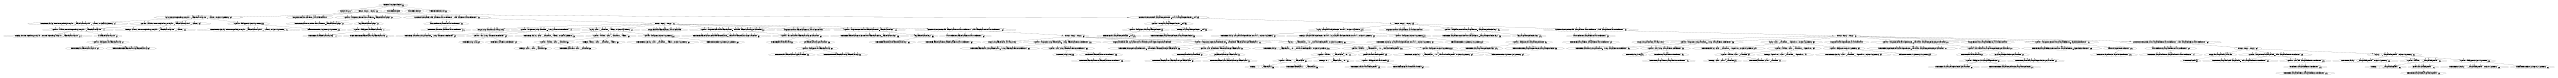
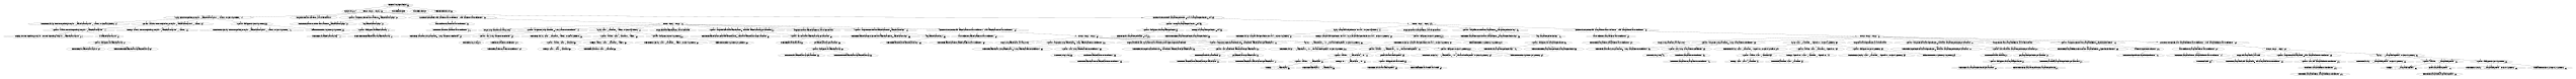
  digraph {
    edge [arrowhead=odot]
    n1 [label=<(METHOD,dumpDependencies)<SUB>573</SUB>>]
    n2 [label=<(PARAM,this)<SUB>573</SUB>>]
    n3 [label=<(BLOCK,&lt;empty&gt;,&lt;empty&gt;)<SUB>573</SUB>>]
    n4 [label=<(MODIFIER,PRIVATE)>]
    n5 [label=<(MODIFIER,VIRTUAL)>]
    n6 [label=<(METHOD_RETURN,void)<SUB>573</SUB>>]
    n7 [label=<(log,log(&quot;Reverse Dependency Dump for &quot; + affectedClassMap.size() + &quot; classes:&quot;, Project.MSG_DEBUG))<SUB>574</SUB>>]
    n8 [label=<(LOCAL,Enumeration classEnum: java.util.Enumeration)>]
    n9 [label=<(&lt;operator&gt;.assignment,Enumeration classEnum = affectedClassMap.keys())<SUB>577</SUB>>]
    n10 [label=<(CONTROL_STRUCTURE,while (classEnum.hasMoreElements()),while (classEnum.hasMoreElements()))<SUB>578</SUB>>]
    n11 [label=<(CONTROL_STRUCTURE,if (classpathDependencies != null),if (classpathDependencies != null))<SUB>593</SUB>>]
    n12 [label=<(IDENTIFIER,this,log(&quot;Reverse Dependency Dump for &quot; + affectedClassMap.size() + &quot; classes:&quot;, Project.MSG_DEBUG))<SUB>574</SUB>>]
    n13 [label=<(&lt;operator&gt;.addition,&quot;Reverse Dependency Dump for &quot; + affectedClassMap.size() + &quot; classes:&quot;)<SUB>574</SUB>>]
    n14 [label=<(&lt;operator&gt;.fieldAccess,Project.MSG_DEBUG)<SUB>575</SUB>>]
    n15 [label=<(IDENTIFIER,classEnum,Enumeration classEnum = affectedClassMap.keys())<SUB>577</SUB>>]
    n16 [label=<(keys,affectedClassMap.keys())<SUB>577</SUB>>]
    n17 [label=<(hasMoreElements,classEnum.hasMoreElements())<SUB>578</SUB>>]
    n18 [label=<(BLOCK,&lt;empty&gt;,&lt;empty&gt;)<SUB>578</SUB>>]
    n19 [label=<(&lt;operator&gt;.notEquals,classpathDependencies != null)<SUB>593</SUB>>]
    n20 [label=<(BLOCK,&lt;empty&gt;,&lt;empty&gt;)<SUB>593</SUB>>]
    n21 [label=<(&lt;operator&gt;.addition,&quot;Reverse Dependency Dump for &quot; + affectedClassMap.size())<SUB>574</SUB>>]
    n22 [label=<(LITERAL,&quot; classes:&quot;,&quot;Reverse Dependency Dump for &quot; + affectedClassMap.size() + &quot; classes:&quot;)<SUB>575</SUB>>]
    n23 [label=<(IDENTIFIER,Project,log(&quot;Reverse Dependency Dump for &quot; + affectedClassMap.size() + &quot; classes:&quot;, Project.MSG_DEBUG))<SUB>575</SUB>>]
    n24 [label=<(FIELD_IDENTIFIER,MSG_DEBUG,MSG_DEBUG)<SUB>575</SUB>>]
    n25 [label=<(LITERAL,&quot;Reverse Dependency Dump for &quot;,&quot;Reverse Dependency Dump for &quot; + affectedClassMap.size())<SUB>574</SUB>>]
    n26 [label=<(size,affectedClassMap.size())<SUB>574</SUB>>]
    n27 [label=<(&lt;operator&gt;.fieldAccess,this.affectedClassMap)<SUB>574</SUB>>]
    n28 [label=<(IDENTIFIER,this,affectedClassMap.size())<SUB>574</SUB>>]
    n29 [label=<(FIELD_IDENTIFIER,affectedClassMap,affectedClassMap)<SUB>574</SUB>>]
    n30 [label=<(&lt;operator&gt;.fieldAccess,this.affectedClassMap)<SUB>577</SUB>>]
    n31 [label=<(IDENTIFIER,this,affectedClassMap.keys())<SUB>577</SUB>>]
    n32 [label=<(FIELD_IDENTIFIER,affectedClassMap,affectedClassMap)<SUB>577</SUB>>]
    n33 [label=<(IDENTIFIER,classEnum,classEnum.hasMoreElements())<SUB>578</SUB>>]
    n34 [label=<(LOCAL,String className: java.lang.String)>]
    n35 [label=<(&lt;operator&gt;.assignment,String className = (String) classEnum.nextElement())<SUB>579</SUB>>]
    n36 [label=<(log,log(&quot; Class &quot; + className + &quot; affects:&quot;, Project.MSG_DEBUG))<SUB>580</SUB>>]
    n37 [label=<(LOCAL,Hashtable affectedClasses: java.util.Hashtable)>]
    n38 [label=<(&lt;operator&gt;.assignment,Hashtable affectedClasses = (Hashtable) affectedClassMap.get(className))<SUB>581</SUB>>]
    n39 [label=<(LOCAL,Enumeration affectedClassEnum: java.util.Enumeration)>]
    n40 [label=<(&lt;operator&gt;.assignment,Enumeration affectedClassEnum = affectedClasses.keys())<SUB>583</SUB>>]
    n41 [label=<(CONTROL_STRUCTURE,while (affectedClassEnum.hasMoreElements()),while (affectedClassEnum.hasMoreElements()))<SUB>584</SUB>>]
    n42 [label=<(IDENTIFIER,className,String className = (String) classEnum.nextElement())<SUB>579</SUB>>]
    n43 [label=<(&lt;operator&gt;.cast,(String) classEnum.nextElement())<SUB>579</SUB>>]
    n44 [label=<(IDENTIFIER,this,log(&quot; Class &quot; + className + &quot; affects:&quot;, Project.MSG_DEBUG))<SUB>580</SUB>>]
    n45 [label=<(&lt;operator&gt;.addition,&quot; Class &quot; + className + &quot; affects:&quot;)<SUB>580</SUB>>]
    n46 [label=<(&lt;operator&gt;.fieldAccess,Project.MSG_DEBUG)<SUB>580</SUB>>]
    n47 [label=<(IDENTIFIER,affectedClasses,Hashtable affectedClasses = (Hashtable) affectedClassMap.get(className))<SUB>581</SUB>>]
    n48 [label=<(&lt;operator&gt;.cast,(Hashtable) affectedClassMap.get(className))<SUB>582</SUB>>]
    n49 [label=<(IDENTIFIER,affectedClassEnum,Enumeration affectedClassEnum = affectedClasses.keys())<SUB>583</SUB>>]
    n50 [label=<(keys,affectedClasses.keys())<SUB>583</SUB>>]
    n51 [label=<(hasMoreElements,affectedClassEnum.hasMoreElements())<SUB>584</SUB>>]
    n52 [label=<(BLOCK,&lt;empty&gt;,&lt;empty&gt;)<SUB>584</SUB>>]
    n53 [label=<(TYPE_REF,String,String)<SUB>579</SUB>>]
    n54 [label=<(nextElement,classEnum.nextElement())<SUB>579</SUB>>]
+   n55 [label=<(IDENTIFIER,classEnum,classEnum.nextElement())<SUB>579</SUB>>]
    n56 [label=<(&lt;operator&gt;.addition,&quot; Class &quot; + className)<SUB>580</SUB>>]
    n57 [label=<(LITERAL,&quot; affects:&quot;,&quot; Class &quot; + className + &quot; affects:&quot;)<SUB>580</SUB>>]
    n58 [label=<(IDENTIFIER,Project,log(&quot; Class &quot; + className + &quot; affects:&quot;, Project.MSG_DEBUG))<SUB>580</SUB>>]
    n59 [label=<(FIELD_IDENTIFIER,MSG_DEBUG,MSG_DEBUG)<SUB>580</SUB>>]
    n60 [label=<(LITERAL,&quot; Class &quot;,&quot; Class &quot; + className)<SUB>580</SUB>>]
    n61 [label=<(IDENTIFIER,className,&quot; Class &quot; + className)<SUB>580</SUB>>]
    n62 [label=<(TYPE_REF,Hashtable,Hashtable)<SUB>582</SUB>>]
    n63 [label=<(get,affectedClassMap.get(className))<SUB>582</SUB>>]
    n64 [label=<(&lt;operator&gt;.fieldAccess,this.affectedClassMap)<SUB>582</SUB>>]
    n65 [label=<(IDENTIFIER,this,affectedClassMap.get(className))<SUB>582</SUB>>]
    n66 [label=<(FIELD_IDENTIFIER,affectedClassMap,affectedClassMap)<SUB>582</SUB>>]
    n67 [label=<(IDENTIFIER,affectedClasses,affectedClasses.keys())<SUB>583</SUB>>]
    n68 [label=<(IDENTIFIER,affectedClassEnum,affectedClassEnum.hasMoreElements())<SUB>584</SUB>>]
    n69 [label=<(LOCAL,String affectedClass: java.lang.String)>]
    n70 [label=<(&lt;operator&gt;.assignment,String affectedClass = (String) affectedClassEnum.nextElement())<SUB>585</SUB>>]
    n71 [label=<(LOCAL,ClassFileInfo info: org.apache.tools.ant.taskdefs.optional.depend.Depend$ClassFileInfo)>]
    n72 [label=<(&lt;operator&gt;.assignment,Depend$ClassFileInfo info = (ClassFileInfo) affectedClasses.get(affectedClass))<SUB>586</SUB>>]
    n73 [label=<(log,log(&quot;    &quot; + affectedClass + &quot; in &quot; + info.absoluteFile.getPath(), Project.MSG_DEBUG))<SUB>588</SUB>>]
    n74 [label=<(IDENTIFIER,affectedClass,String affectedClass = (String) affectedClassEnum.nextElement())<SUB>585</SUB>>]
    n75 [label=<(&lt;operator&gt;.cast,(String) affectedClassEnum.nextElement())<SUB>585</SUB>>]
    n76 [label=<(IDENTIFIER,info,Depend$ClassFileInfo info = (ClassFileInfo) affectedClasses.get(affectedClass))<SUB>586</SUB>>]
    n77 [label=<(&lt;operator&gt;.cast,(ClassFileInfo) affectedClasses.get(affectedClass))<SUB>587</SUB>>]
    n78 [label=<(IDENTIFIER,this,log(&quot;    &quot; + affectedClass + &quot; in &quot; + info.absoluteFile.getPath(), Project.MSG_DEBUG))<SUB>588</SUB>>]
    n79 [label=<(&lt;operator&gt;.addition,&quot;    &quot; + affectedClass + &quot; in &quot; + info.absoluteFile.getPath())<SUB>588</SUB>>]
    n80 [label=<(&lt;operator&gt;.fieldAccess,Project.MSG_DEBUG)<SUB>589</SUB>>]
    n81 [label=<(TYPE_REF,String,String)<SUB>585</SUB>>]
    n82 [label=<(nextElement,affectedClassEnum.nextElement())<SUB>585</SUB>>]
    n83 [label=<(IDENTIFIER,affectedClassEnum,affectedClassEnum.nextElement())<SUB>585</SUB>>]
    n84 [label=<(TYPE_REF,ClassFileInfo,ClassFileInfo)<SUB>587</SUB>>]
    n85 [label=<(get,affectedClasses.get(affectedClass))<SUB>587</SUB>>]
    n86 [label=<(IDENTIFIER,affectedClasses,affectedClasses.get(affectedClass))<SUB>587</SUB>>]
    n87 [label=<(IDENTIFIER,affectedClass,affectedClasses.get(affectedClass))<SUB>587</SUB>>]
    n88 [label=<(&lt;operator&gt;.addition,&quot;    &quot; + affectedClass + &quot; in &quot;)<SUB>588</SUB>>]
    n89 [label=<(getPath,info.absoluteFile.getPath())<SUB>589</SUB>>]
    n90 [label=<(IDENTIFIER,Project,log(&quot;    &quot; + affectedClass + &quot; in &quot; + info.absoluteFile.getPath(), Project.MSG_DEBUG))<SUB>589</SUB>>]
    n91 [label=<(FIELD_IDENTIFIER,MSG_DEBUG,MSG_DEBUG)<SUB>589</SUB>>]
    n92 [label=<(&lt;operator&gt;.addition,&quot;    &quot; + affectedClass)<SUB>588</SUB>>]
    n93 [label=<(LITERAL,&quot; in &quot;,&quot;    &quot; + affectedClass + &quot; in &quot;)<SUB>588</SUB>>]
    n94 [label=<(&lt;operator&gt;.fieldAccess,info.absoluteFile)<SUB>589</SUB>>]
    n95 [label=<(LITERAL,&quot;    &quot;,&quot;    &quot; + affectedClass)<SUB>588</SUB>>]
    n96 [label=<(IDENTIFIER,affectedClass,&quot;    &quot; + affectedClass)<SUB>588</SUB>>]
    n97 [label=<(IDENTIFIER,info,info.absoluteFile.getPath())<SUB>589</SUB>>]
    n98 [label=<(FIELD_IDENTIFIER,absoluteFile,absoluteFile)<SUB>589</SUB>>]
    n99 [label=<(&lt;operator&gt;.fieldAccess,this.classpathDependencies)<SUB>593</SUB>>]
    n100 [label=<(LITERAL,null,classpathDependencies != null)<SUB>593</SUB>>]
    n101 [label=<(log,log(&quot;Classpath file dependencies (Forward):&quot;, Project.MSG_DEBUG))<SUB>594</SUB>>]
    n102 [label=<(LOCAL,Enumeration classpathEnum: java.util.Enumeration)>]
    n103 [label=<(&lt;operator&gt;.assignment,Enumeration classpathEnum = classpathDependencies.keys())<SUB>596</SUB>>]
    n104 [label=<(CONTROL_STRUCTURE,while (classpathEnum.hasMoreElements()),while (classpathEnum.hasMoreElements()))<SUB>597</SUB>>]
    n105 [label=<(IDENTIFIER,this,classpathDependencies != null)<SUB>593</SUB>>]
    n106 [label=<(FIELD_IDENTIFIER,classpathDependencies,classpathDependencies)<SUB>593</SUB>>]
    n107 [label=<(IDENTIFIER,this,log(&quot;Classpath file dependencies (Forward):&quot;, Project.MSG_DEBUG))<SUB>594</SUB>>]
    n108 [label=<(LITERAL,&quot;Classpath file dependencies (Forward):&quot;,log(&quot;Classpath file dependencies (Forward):&quot;, Project.MSG_DEBUG))<SUB>594</SUB>>]
    n109 [label=<(&lt;operator&gt;.fieldAccess,Project.MSG_DEBUG)<SUB>594</SUB>>]
    n110 [label=<(IDENTIFIER,classpathEnum,Enumeration classpathEnum = classpathDependencies.keys())<SUB>596</SUB>>]
    n111 [label=<(keys,classpathDependencies.keys())<SUB>596</SUB>>]
    n112 [label=<(hasMoreElements,classpathEnum.hasMoreElements())<SUB>597</SUB>>]
    n113 [label=<(BLOCK,&lt;empty&gt;,&lt;empty&gt;)<SUB>597</SUB>>]
    n114 [label=<(IDENTIFIER,Project,log(&quot;Classpath file dependencies (Forward):&quot;, Project.MSG_DEBUG))<SUB>594</SUB>>]
    n115 [label=<(FIELD_IDENTIFIER,MSG_DEBUG,MSG_DEBUG)<SUB>594</SUB>>]
    n116 [label=<(&lt;operator&gt;.fieldAccess,this.classpathDependencies)<SUB>596</SUB>>]
    n117 [label=<(IDENTIFIER,this,classpathDependencies.keys())<SUB>596</SUB>>]
    n118 [label=<(FIELD_IDENTIFIER,classpathDependencies,classpathDependencies)<SUB>596</SUB>>]
    n119 [label=<(IDENTIFIER,classpathEnum,classpathEnum.hasMoreElements())<SUB>597</SUB>>]
    n120 [label=<(LOCAL,String className: java.lang.String)>]
    n121 [label=<(&lt;operator&gt;.assignment,String className = (String) classpathEnum.nextElement())<SUB>598</SUB>>]
    n122 [label=<(log,log(&quot; Class &quot; + className + &quot; depends on:&quot;, Project.MSG_DEBUG))<SUB>599</SUB>>]
    n123 [label=<(LOCAL,Hashtable dependencies: java.util.Hashtable)>]
    n124 [label=<(&lt;operator&gt;.assignment,Hashtable dependencies = (Hashtable) classpathDependencies.get(className))<SUB>600</SUB>>]
    n125 [label=<(LOCAL,Enumeration classpathFileEnum: java.util.Enumeration)>]
    n126 [label=<(&lt;operator&gt;.assignment,Enumeration classpathFileEnum = dependencies.elements())<SUB>603</SUB>>]
    n127 [label=<(CONTROL_STRUCTURE,while (classpathFileEnum.hasMoreElements()),while (classpathFileEnum.hasMoreElements()))<SUB>604</SUB>>]
    n128 [label=<(IDENTIFIER,className,String className = (String) classpathEnum.nextElement())<SUB>598</SUB>>]
    n129 [label=<(&lt;operator&gt;.cast,(String) classpathEnum.nextElement())<SUB>598</SUB>>]
    n130 [label=<(IDENTIFIER,this,log(&quot; Class &quot; + className + &quot; depends on:&quot;, Project.MSG_DEBUG))<SUB>599</SUB>>]
    n131 [label=<(&lt;operator&gt;.addition,&quot; Class &quot; + className + &quot; depends on:&quot;)<SUB>599</SUB>>]
    n132 [label=<(&lt;operator&gt;.fieldAccess,Project.MSG_DEBUG)<SUB>599</SUB>>]
    n133 [label=<(IDENTIFIER,dependencies,Hashtable dependencies = (Hashtable) classpathDependencies.get(className))<SUB>600</SUB>>]
    n134 [label=<(&lt;operator&gt;.cast,(Hashtable) classpathDependencies.get(className))<SUB>601</SUB>>]
    n135 [label=<(IDENTIFIER,classpathFileEnum,Enumeration classpathFileEnum = dependencies.elements())<SUB>603</SUB>>]
    n136 [label=<(elements,dependencies.elements())<SUB>603</SUB>>]
    n137 [label=<(hasMoreElements,classpathFileEnum.hasMoreElements())<SUB>604</SUB>>]
    n138 [label=<(BLOCK,&lt;empty&gt;,&lt;empty&gt;)<SUB>604</SUB>>]
    n139 [label=<(TYPE_REF,String,String)<SUB>598</SUB>>]
    n140 [label=<(nextElement,classpathEnum.nextElement())<SUB>598</SUB>>]
    n141 [label=<(IDENTIFIER,classpathEnum,classpathEnum.nextElement())<SUB>598</SUB>>]
    n142 [label=<(&lt;operator&gt;.addition,&quot; Class &quot; + className)<SUB>599</SUB>>]
    n143 [label=<(LITERAL,&quot; depends on:&quot;,&quot; Class &quot; + className + &quot; depends on:&quot;)<SUB>599</SUB>>]
    n144 [label=<(IDENTIFIER,Project,log(&quot; Class &quot; + className + &quot; depends on:&quot;, Project.MSG_DEBUG))<SUB>599</SUB>>]
    n145 [label=<(FIELD_IDENTIFIER,MSG_DEBUG,MSG_DEBUG)<SUB>599</SUB>>]
    n146 [label=<(LITERAL,&quot; Class &quot;,&quot; Class &quot; + className)<SUB>599</SUB>>]
    n147 [label=<(IDENTIFIER,className,&quot; Class &quot; + className)<SUB>599</SUB>>]
    n148 [label=<(TYPE_REF,Hashtable,Hashtable)<SUB>601</SUB>>]
    n149 [label=<(get,classpathDependencies.get(className))<SUB>601</SUB>>]
    n150 [label=<(&lt;operator&gt;.fieldAccess,this.classpathDependencies)<SUB>601</SUB>>]
    n151 [label=<(IDENTIFIER,className,classpathDependencies.get(className))<SUB>601</SUB>>]
    n152 [label=<(IDENTIFIER,this,classpathDependencies.get(className))<SUB>601</SUB>>]
    n153 [label=<(FIELD_IDENTIFIER,classpathDependencies,classpathDependencies)<SUB>601</SUB>>]
    n154 [label=<(IDENTIFIER,dependencies,dependencies.elements())<SUB>603</SUB>>]
    n155 [label=<(IDENTIFIER,classpathFileEnum,classpathFileEnum.hasMoreElements())<SUB>604</SUB>>]
    n156 [label=<(LOCAL,File classpathFile: java.io.File)>]
    n157 [label=<(&lt;operator&gt;.assignment,File classpathFile = (File) classpathFileEnum.nextElement())<SUB>605</SUB>>]
    n158 [label=<(log,log(&quot;    &quot; + classpathFile.getPath(), Project.MSG_DEBUG))<SUB>606</SUB>>]
    n159 [label=<(TYPE_REF,File,File)<SUB>605</SUB>>]
    n160 [label=<(IDENTIFIER,classpathFile,File classpathFile = (File) classpathFileEnum.nextElement())<SUB>605</SUB>>]
    n161 [label=<(&lt;operator&gt;.cast,(File) classpathFileEnum.nextElement())<SUB>605</SUB>>]
    n162 [label=<(IDENTIFIER,this,log(&quot;    &quot; + classpathFile.getPath(), Project.MSG_DEBUG))<SUB>606</SUB>>]
    n163 [label=<(&lt;operator&gt;.addition,&quot;    &quot; + classpathFile.getPath())<SUB>606</SUB>>]
    n164 [label=<(&lt;operator&gt;.fieldAccess,Project.MSG_DEBUG)<SUB>606</SUB>>]
    n165 [label=<(nextElement,classpathFileEnum.nextElement())<SUB>605</SUB>>]
    n166 [label=<(IDENTIFIER,classpathFileEnum,classpathFileEnum.nextElement())<SUB>605</SUB>>]
    n167 [label=<(LITERAL,&quot;    &quot;,&quot;    &quot; + classpathFile.getPath())<SUB>606</SUB>>]
    n168 [label=<(getPath,classpathFile.getPath())<SUB>606</SUB>>]
    n169 [label=<(IDENTIFIER,Project,log(&quot;    &quot; + classpathFile.getPath(), Project.MSG_DEBUG))<SUB>606</SUB>>]
    n170 [label=<(FIELD_IDENTIFIER,MSG_DEBUG,MSG_DEBUG)<SUB>606</SUB>>]
    n171 [label=<(IDENTIFIER,classpathFile,classpathFile.getPath())<SUB>606</SUB>>]
    n1 -> n2 [arrowhead=vee]
    n1 -> n3
    n1 -> n4 [arrowhead=box]
    n1 -> n5
    n1 -> n6
    n3 -> n7
    n3 -> n8 [arrowhead=vee]
    n3 -> n9
    n3 -> n10 [arrowhead=box]
    n3 -> n11 [arrowhead=box]
    n7 -> n12 [arrowhead=box]
    n7 -> n13 [arrowhead=box]
    n7 -> n14
    n9 -> n15 [arrowhead=box]
    n9 -> n16
    n10 -> n17 [arrowhead=box]
    n10 -> n18
    n11 -> n19 [arrowhead=box]
    n11 -> n20 [arrowhead=box]
    n13 -> n21 [arrowhead=vee]
    n13 -> n22
    n14 -> n23 [arrowhead=box]
    n14 -> n24 [arrowhead=box]
    n16 -> n30 [arrowhead=vee]
    n17 -> n33 [arrowhead=box]
    n18 -> n34 [arrowhead=vee]
    n18 -> n35
    n18 -> n36 [arrowhead=vee]
    n18 -> n37 [arrowhead=box]
    n18 -> n38 [arrowhead=vee]
    n18 -> n39 [arrowhead=vee]
    n18 -> n40 [arrowhead=vee]
    n18 -> n41 [arrowhead=box]
    n19 -> n99 [arrowhead=box]
    n19 -> n100
    n20 -> n101 [arrowhead=vee]
    n20 -> n102 [arrowhead=box]
    n20 -> n103 [arrowhead=vee]
    n20 -> n104
    n21 -> n25 [arrowhead=vee]
    n21 -> n26
    n26 -> n27 [arrowhead=vee]
    n27 -> n28
    n27 -> n29 [arrowhead=vee]
    n30 -> n31 [arrowhead=vee]
    n30 -> n32 [arrowhead=box]
    n35 -> n42 [arrowhead=box]
    n35 -> n43
    n36 -> n44 [arrowhead=box]
    n36 -> n45 [arrowhead=vee]
    n36 -> n46 [arrowhead=box]
    n38 -> n47
    n38 -> n48 [arrowhead=vee]
    n40 -> n49 [arrowhead=vee]
    n40 -> n50 [arrowhead=box]
    n41 -> n51
    n41 -> n52 [arrowhead=box]
    n43 -> n53 [arrowhead=vee]
    n43 -> n54 [arrowhead=vee]
    n45 -> n56
    n45 -> n57 [arrowhead=box]
    n46 -> n58 [arrowhead=vee]
    n46 -> n59
    n48 -> n62
    n48 -> n63 [arrowhead=vee]
    n50 -> n67
    n51 -> n68 [arrowhead=box]
    n52 -> n69
    n52 -> n70 [arrowhead=vee]
    n52 -> n71 [arrowhead=vee]
    n52 -> n72 [arrowhead=vee]
    n52 -> n73 [arrowhead=box]
+   n54 -> n55 [arrowhead=box]
    n56 -> n60 [arrowhead=box]
    n56 -> n61 [arrowhead=box]
    n63 -> n64
    n64 -> n65 [arrowhead=vee]
    n64 -> n66 [arrowhead=vee]
    n70 -> n74 [arrowhead=vee]
    n70 -> n75
    n72 -> n76 [arrowhead=vee]
    n72 -> n77 [arrowhead=vee]
    n73 -> n78 [arrowhead=vee]
    n73 -> n79 [arrowhead=box]
    n73 -> n80 [arrowhead=vee]
    n75 -> n81
    n75 -> n82
    n77 -> n84 [arrowhead=vee]
    n77 -> n85
    n79 -> n88 [arrowhead=box]
    n79 -> n89 [arrowhead=box]
    n80 -> n90 [arrowhead=box]
    n80 -> n91
    n82 -> n83
    n85 -> n86
    n85 -> n87 [arrowhead=vee]
    n88 -> n92
    n88 -> n93 [arrowhead=box]
    n89 -> n94
    n92 -> n95
    n92 -> n96 [arrowhead=vee]
    n94 -> n97 [arrowhead=box]
    n94 -> n98 [arrowhead=box]
    n99 -> n105 [arrowhead=vee]
    n99 -> n106
    n101 -> n107
    n101 -> n108
    n101 -> n109
    n103 -> n110 [arrowhead=vee]
    n103 -> n111
    n104 -> n112
    n104 -> n113 [arrowhead=vee]
    n109 -> n114
    n109 -> n115 [arrowhead=box]
    n111 -> n116
    n112 -> n119 [arrowhead=box]
    n113 -> n120
    n113 -> n121
    n113 -> n122 [arrowhead=vee]
    n113 -> n123 [arrowhead=vee]
    n113 -> n124
    n113 -> n125 [arrowhead=vee]
    n113 -> n126 [arrowhead=vee]
    n113 -> n127 [arrowhead=box]
    n116 -> n117 [arrowhead=vee]
    n116 -> n118 [arrowhead=vee]
    n121 -> n128
    n121 -> n129 [arrowhead=box]
    n122 -> n130
    n122 -> n131
    n122 -> n132
    n124 -> n133 [arrowhead=box]
    n124 -> n134 [arrowhead=box]
    n126 -> n135 [arrowhead=box]
    n126 -> n136 [arrowhead=box]
    n127 -> n137 [arrowhead=vee]
    n127 -> n138
    n129 -> n139 [arrowhead=box]
    n129 -> n140 [arrowhead=box]
    n131 -> n142
    n131 -> n143
    n132 -> n144
    n132 -> n145
    n134 -> n148
    n134 -> n149
    n136 -> n154 [arrowhead=vee]
    n137 -> n155 [arrowhead=vee]
    n138 -> n156
    n138 -> n157 [arrowhead=box]
    n138 -> n158 [arrowhead=box]
    n140 -> n141
    n142 -> n146 [arrowhead=box]
    n142 -> n147 [arrowhead=vee]
    n149 -> n150 [arrowhead=box]
    n149 -> n151 [arrowhead=box]
    n150 -> n152
    n150 -> n153
    n156 -> n159 [arrowhead=box]
    n157 -> n160
    n157 -> n161 [arrowhead=vee]
    n158 -> n162 [arrowhead=vee]
    n158 -> n163 [arrowhead=box]
    n158 -> n164
    n161 -> n165 [arrowhead=vee]
    n163 -> n167 [arrowhead=box]
    n163 -> n168 [arrowhead=box]
    n164 -> n169 [arrowhead=vee]
    n164 -> n170 [arrowhead=box]
    n165 -> n166 [arrowhead=box]
    n168 -> n171 [arrowhead=box]
  }
